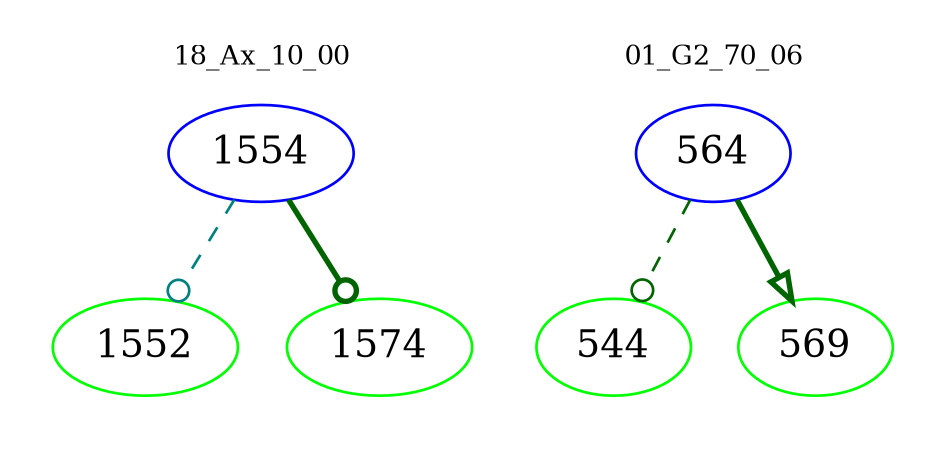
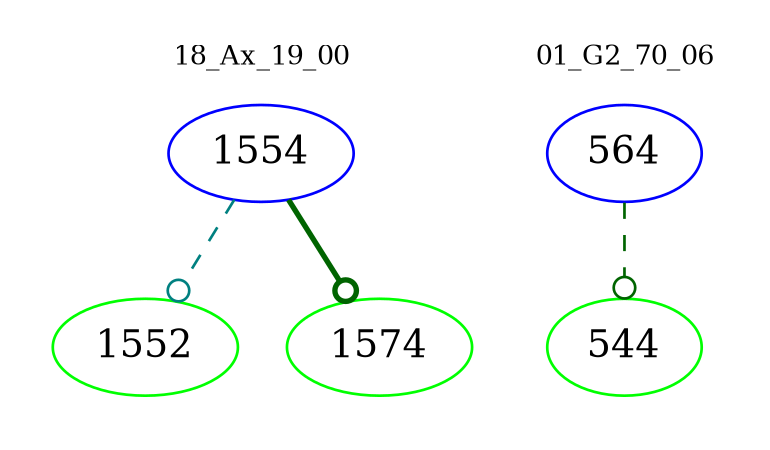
  digraph {
    node [color=green]
    edge [arrowhead=odot color=darkgreen style=dashed]
    n1 [color=blue label=1554]
    n2 [label=1552]
    n3 [label=1574]
    n4 [color=blue label=564]
    n5 [label=544]
-   n6 [label=569]
    subgraph cluster_1 {
      color=white
      fontsize=10
-     label="18_Ax_10_00"
+     label="18_Ax_19_00"
      n1
      n2
      n3
    }
    subgraph cluster_2 {
      color=white
      fontsize=10
      label="01_G2_70_06"
      n4
      n5
-     n6
    }
    n1 -> n2 [color=teal]
    n1 -> n3 [style=bold]
    n4 -> n5
-   n4 -> n6 [arrowhead=onormal style=bold]
  }
